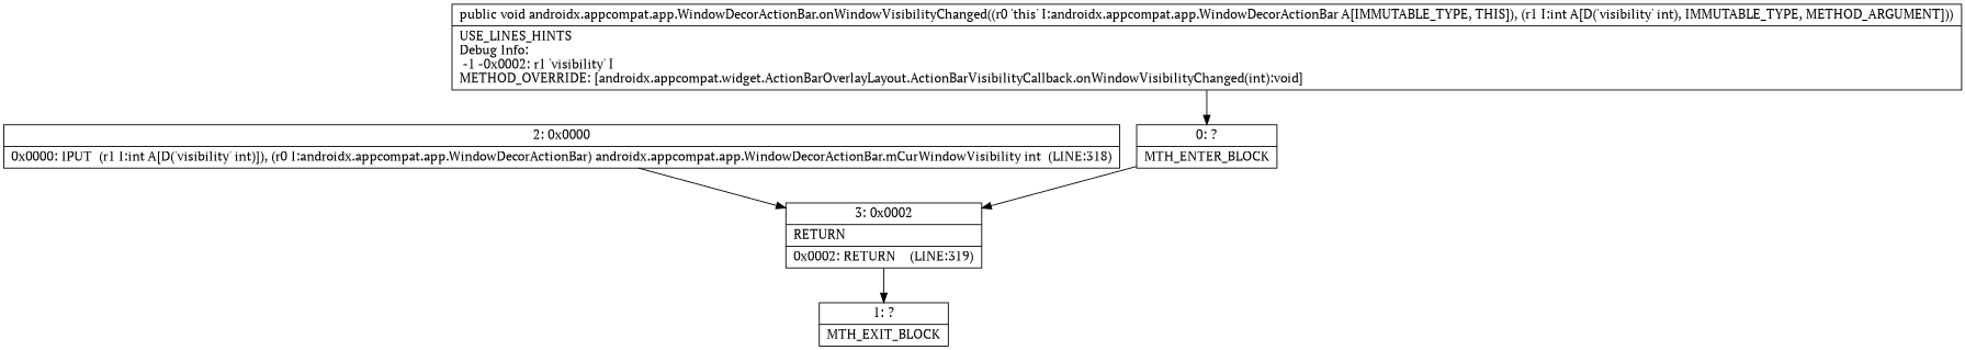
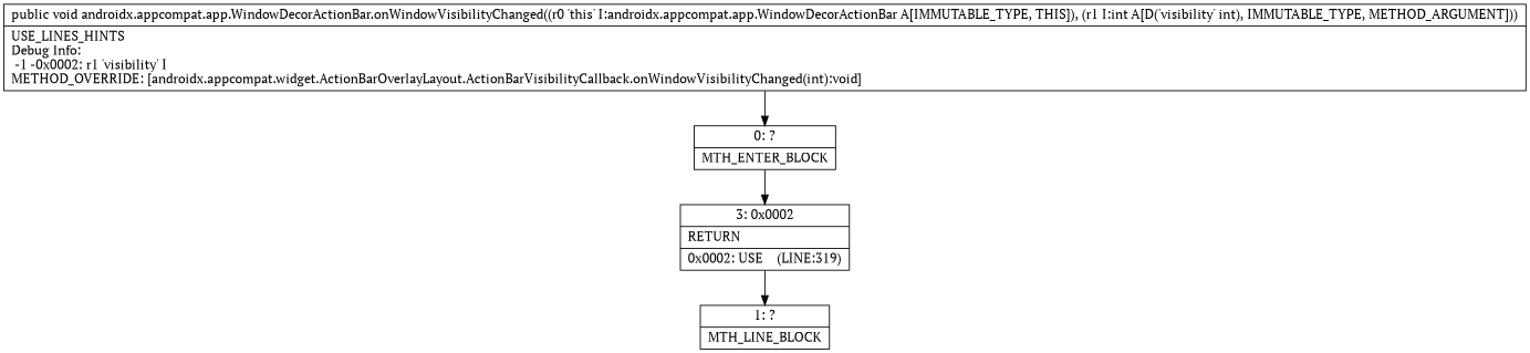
  digraph {
    fontname="PT Serif"
    node [fontname="PT Serif" shape=record]
    edge [fontname="PT Serif"]
    n1 [label="{0\:\ ?|MTH_ENTER_BLOCK\l}"]
-   n2 [label="{3\:\ 0x0002|RETURN\l|0x0002: RETURN    (LINE:319)\l}"]
-   n3 [label="{2\:\ 0x0000|0x0000: IPUT  (r1 I:int A[D('visibility' int)]), (r0 I:androidx.appcompat.app.WindowDecorActionBar) androidx.appcompat.app.WindowDecorActionBar.mCurWindowVisibility int  (LINE:318)\l}"]
-   n4 [label="{1\:\ ?|MTH_EXIT_BLOCK\l}"]
+   n2 [label="{3\:\ 0x0002|RETURN\l|0x0002: USE    (LINE:319)\l}"]
+   n4 [label="{1\:\ ?|MTH_LINE_BLOCK\l}"]
    n5 [label="{public void androidx.appcompat.app.WindowDecorActionBar.onWindowVisibilityChanged((r0 'this' I:androidx.appcompat.app.WindowDecorActionBar A[IMMUTABLE_TYPE, THIS]), (r1 I:int A[D('visibility' int), IMMUTABLE_TYPE, METHOD_ARGUMENT]))  | USE_LINES_HINTS\lDebug Info:\l  \-1 \-0x0002: r1 'visibility' I\lMETHOD_OVERRIDE: [androidx.appcompat.widget.ActionBarOverlayLayout.ActionBarVisibilityCallback.onWindowVisibilityChanged(int):void]\l}"]
    n1 -> n2
    n2 -> n4
-   n3 -> n2
    n5 -> n1
  }
